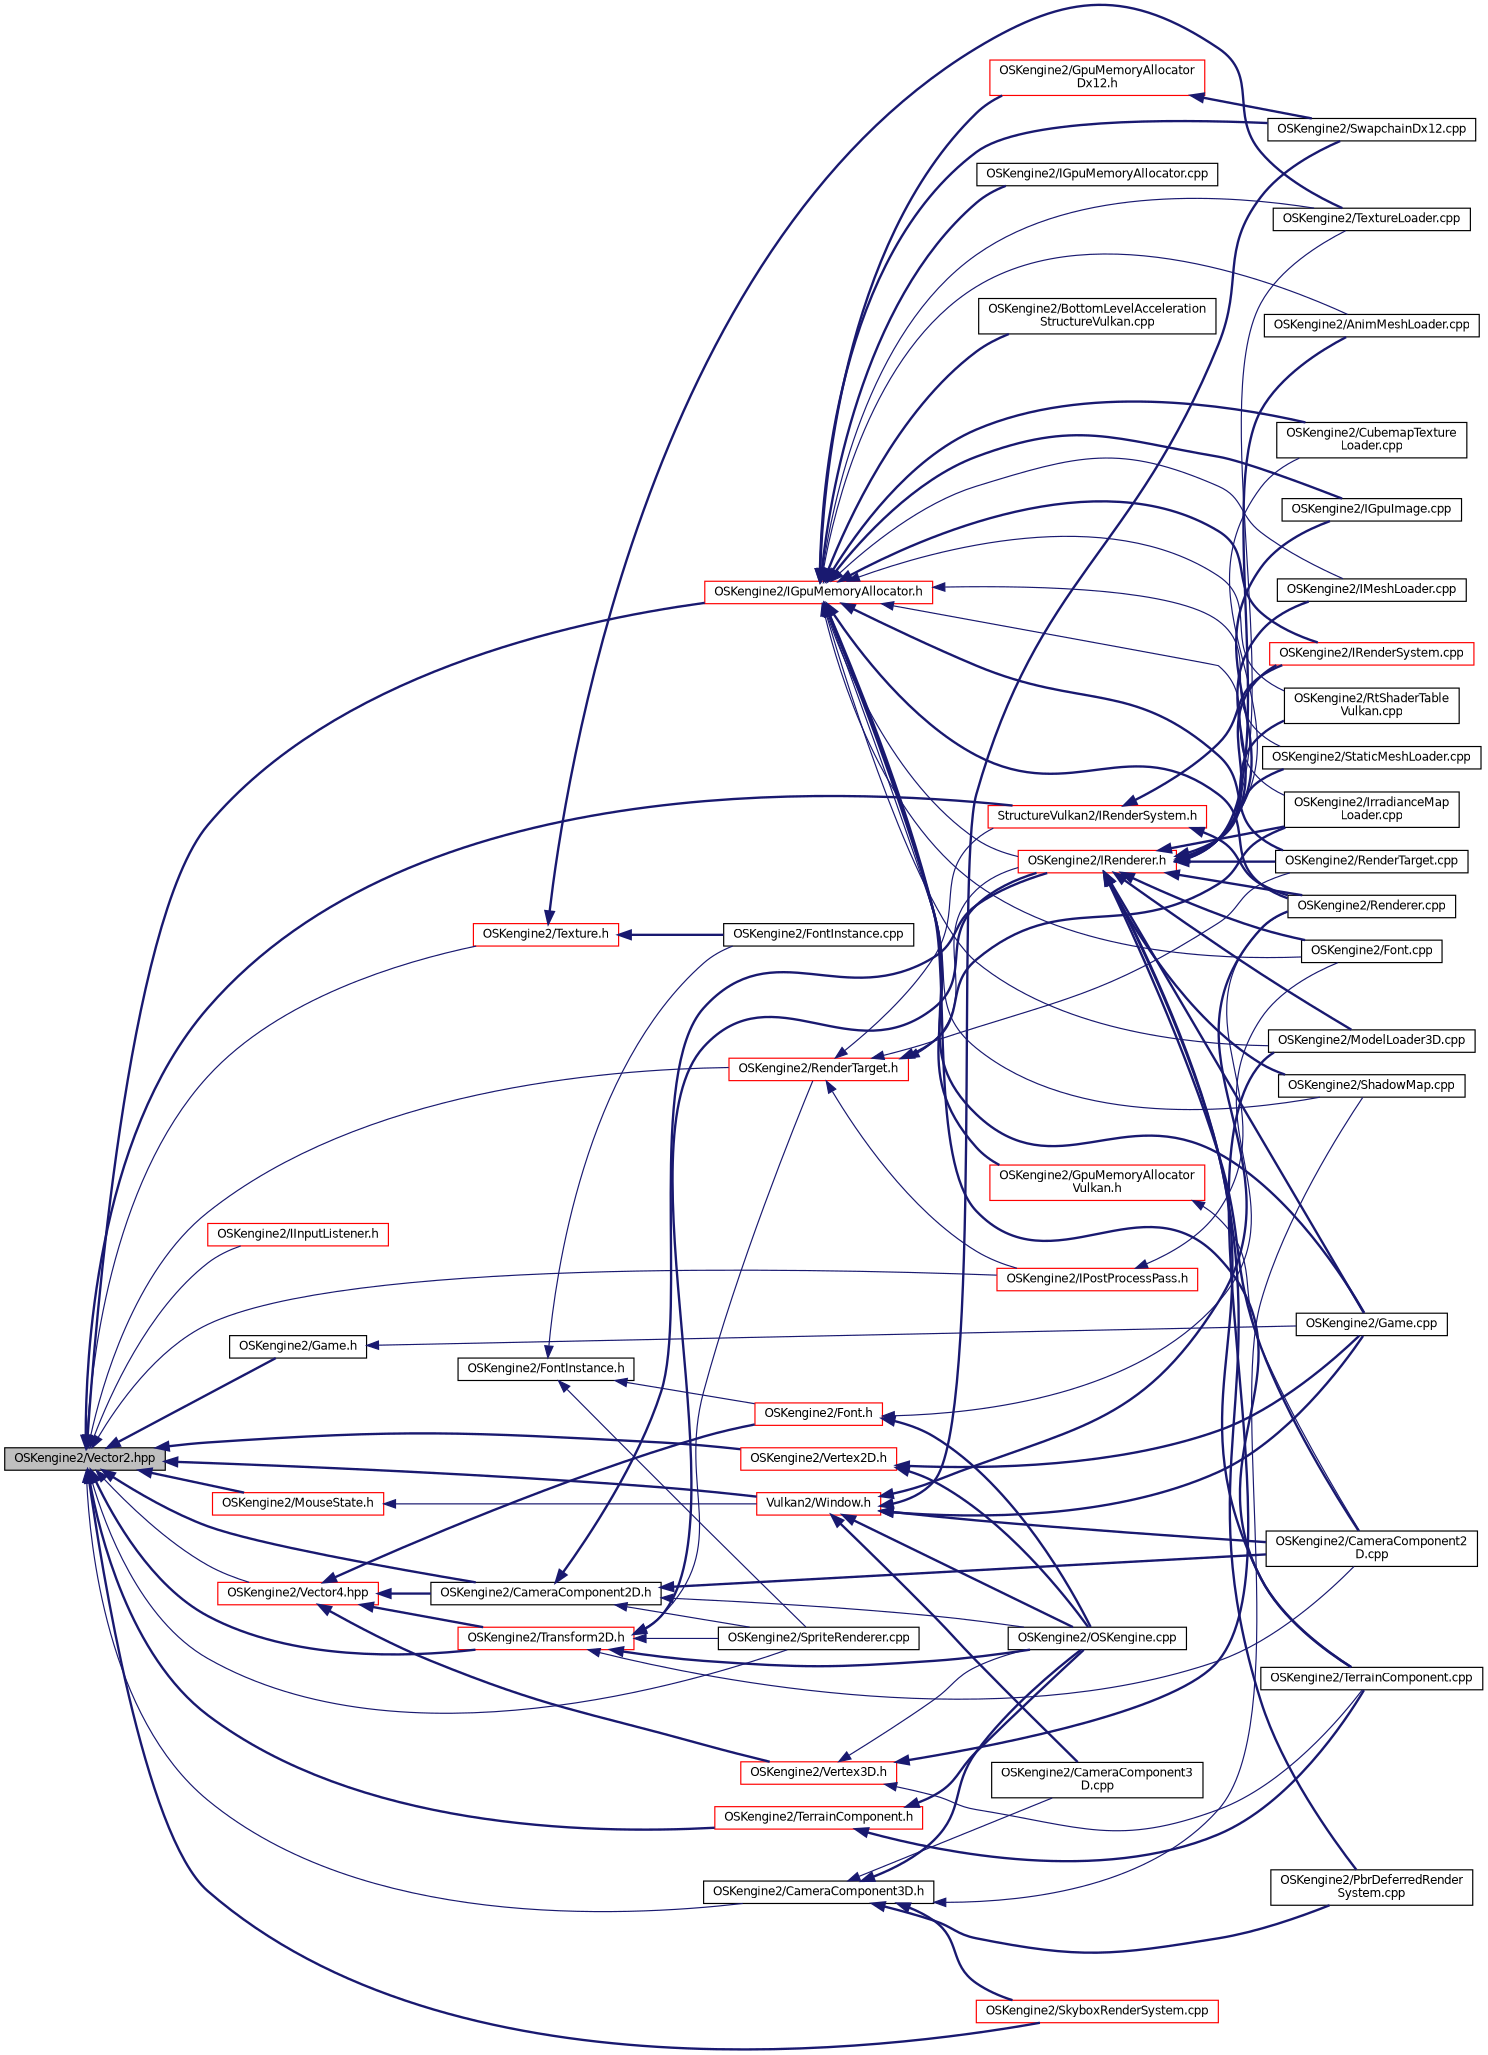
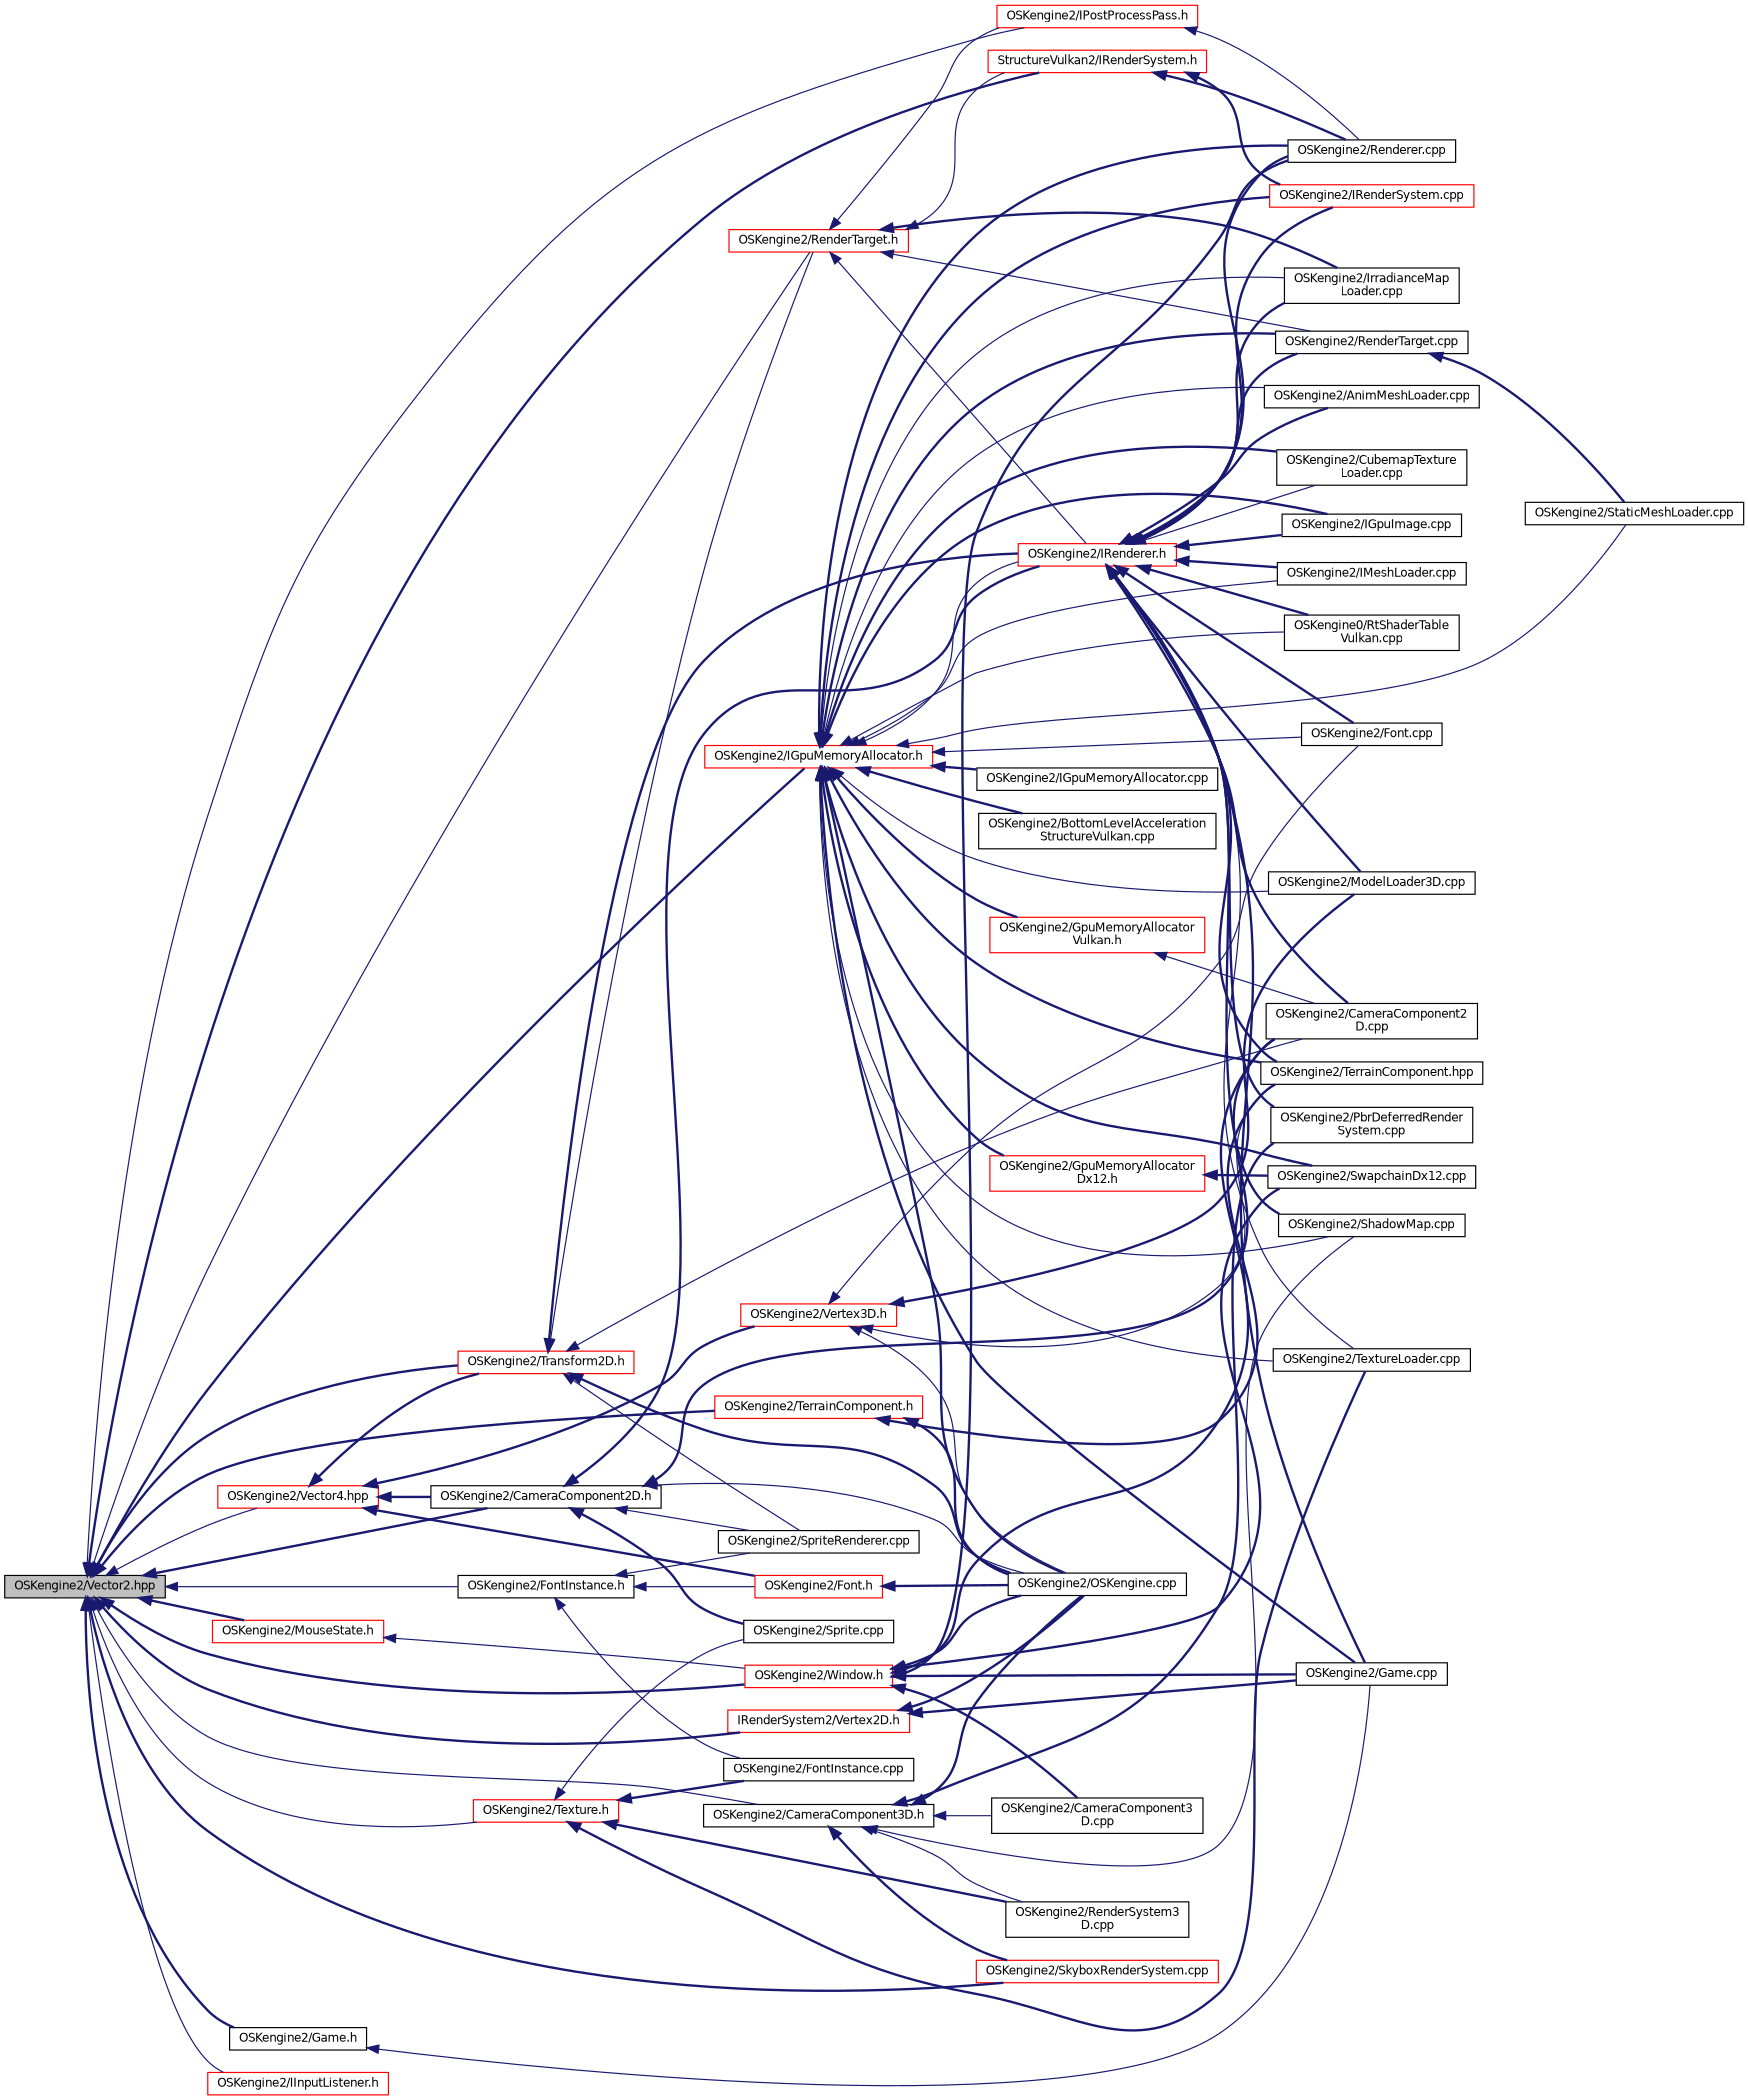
  digraph {
    rankdir=LR
    node [color=black fillcolor=white fontname=Helvetica fontsize=10 shape=record style=filled]
    edge [color=midnightblue dir=back fontname=Helvetica fontsize=10 labelfontname=Helvetica labelfontsize=10 style=bold]
    n1 [fillcolor=grey75 fontcolor=black height=0.2 label="OSKengine2/Vector2.hpp" width=0.4]
    n2 [height=0.2 label="OSKengine2/CameraComponent2D.h" width=0.4]
    n3 [height=0.2 label="OSKengine2/CameraComponent3D.h" width=0.4]
    n4 [height=0.2 label="OSKengine2/FontInstance.h" width=0.4]
    n5 [height=0.2 label="OSKengine2/Game.h" width=0.4]
    n6 [color=red height=0.2 label="OSKengine2/IGpuMemoryAllocator.h" width=0.4]
    n7 [color=red height=0.2 label="OSKengine2/IInputListener.h" width=0.4]
    n8 [color=red height=0.2 label="OSKengine2/IPostProcessPass.h" width=0.4]
    n9 [color=red height=0.2 label="StructureVulkan2/IRenderSystem.h" width=0.4]
    n10 [color=red height=0.2 label="OSKengine2/MouseState.h" width=0.4]
-   n11 [color=red height=0.2 label="Vulkan2/Window.h" width=0.4]
+   n11 [color=red height=0.2 label="OSKengine2/Window.h" width=0.4]
    n12 [color=red height=0.2 label="OSKengine2/RenderTarget.h" width=0.4]
    n13 [color=red height=0.2 label="OSKengine2/TerrainComponent.h" width=0.4]
    n14 [color=red height=0.2 label="OSKengine2/Texture.h" width=0.4]
    n15 [color=red height=0.2 label="OSKengine2/Transform2D.h" width=0.4]
    n16 [color=red height=0.2 label="OSKengine2/Vector4.hpp" width=0.4]
-   n17 [color=red height=0.2 label="OSKengine2/Vertex2D.h" width=0.4]
+   n17 [color=red height=0.2 label="IRenderSystem2/Vertex2D.h" width=0.4]
    n18 [color=red height=0.2 label="OSKengine2/SkyboxRenderSystem.cpp" width=0.4]
    n19 [height=0.2 label="OSKengine2/CameraComponent2\lD.cpp" width=0.4]
    n20 [color=red height=0.2 label="OSKengine2/IRenderer.h" width=0.4]
    n21 [height=0.2 label="OSKengine2/OSKengine.cpp" width=0.4]
+   n22 [height=0.2 label="OSKengine2/Sprite.cpp" width=0.4]
    n23 [height=0.2 label="OSKengine2/SpriteRenderer.cpp" width=0.4]
    n24 [height=0.2 label="OSKengine2/PbrDeferredRender\lSystem.cpp" width=0.4]
    n25 [height=0.2 label="OSKengine2/ShadowMap.cpp" width=0.4]
    n26 [height=0.2 label="OSKengine2/CameraComponent3\lD.cpp" width=0.4]
+   n27 [height=0.2 label="OSKengine2/RenderSystem3\lD.cpp" width=0.4]
    n28 [color=red height=0.2 label="OSKengine2/Font.h" width=0.4]
    n29 [height=0.2 label="OSKengine2/FontInstance.cpp" width=0.4]
    n30 [height=0.2 label="OSKengine2/Game.cpp" width=0.4]
    n31 [height=0.2 label="OSKengine2/AnimMeshLoader.cpp" width=0.4]
    n32 [height=0.2 label="OSKengine2/CubemapTexture\lLoader.cpp" width=0.4]
    n33 [height=0.2 label="OSKengine2/Font.cpp" width=0.4]
    n34 [height=0.2 label="OSKengine2/IGpuImage.cpp" width=0.4]
    n35 [height=0.2 label="OSKengine2/IMeshLoader.cpp" width=0.4]
    n36 [color=red height=0.2 label="OSKengine2/IRenderSystem.cpp" width=0.4]
    n37 [height=0.2 label="OSKengine2/IrradianceMap\lLoader.cpp" width=0.4]
    n38 [height=0.2 label="OSKengine2/ModelLoader3D.cpp" width=0.4]
    n39 [height=0.2 label="OSKengine2/RenderTarget.cpp" width=0.4]
    n40 [height=0.2 label="OSKengine2/Renderer.cpp" width=0.4]
-   n41 [height=0.2 label="OSKengine2/RtShaderTable\lVulkan.cpp" width=0.4]
+   n41 [height=0.2 label="OSKengine0/RtShaderTable\lVulkan.cpp" width=0.4]
    n42 [height=0.2 label="OSKengine2/StaticMeshLoader.cpp" width=0.4]
-   n43 [height=0.2 label="OSKengine2/TerrainComponent.cpp" width=0.4]
+   n43 [height=0.2 label="OSKengine2/TerrainComponent.hpp" width=0.4]
    n44 [height=0.2 label="OSKengine2/TextureLoader.cpp" width=0.4]
    n45 [height=0.2 label="OSKengine2/BottomLevelAcceleration\lStructureVulkan.cpp" width=0.4]
    n46 [color=red height=0.2 label="OSKengine2/GpuMemoryAllocator\lDx12.h" width=0.4]
    n47 [height=0.2 label="OSKengine2/SwapchainDx12.cpp" width=0.4]
    n48 [color=red height=0.2 label="OSKengine2/GpuMemoryAllocator\lVulkan.h" width=0.4]
    n49 [height=0.2 label="OSKengine2/IGpuMemoryAllocator.cpp" width=0.4]
    n50 [color=red height=0.2 label="OSKengine2/Vertex3D.h" width=0.4]
    n1 -> n2
    n1 -> n3 [style=solid]
-   n1 -> n23 [style=solid]
+   n1 -> n4 [style=solid]
    n1 -> n5
    n1 -> n6
    n1 -> n7 [style=solid]
    n1 -> n8 [style=solid]
    n1 -> n9
    n1 -> n10
    n1 -> n11
    n1 -> n12 [style=solid]
    n1 -> n13
    n1 -> n14 [style=solid]
    n1 -> n15
    n1 -> n16 [style=solid]
    n1 -> n17
    n1 -> n18
    n2 -> n19
    n2 -> n20
    n2 -> n21 [style=solid]
+   n2 -> n22
    n2 -> n23 [style=solid]
    n3 -> n18
    n3 -> n21
    n3 -> n24
    n3 -> n25 [style=solid]
    n3 -> n26 [style=solid]
+   n3 -> n27 [style=solid]
    n4 -> n23 [style=solid]
    n4 -> n28 [style=solid]
    n4 -> n29 [style=solid]
    n5 -> n30 [style=solid]
    n6 -> n20 [style=solid]
+   n6 -> n21
    n6 -> n25 [style=solid]
    n6 -> n30
    n6 -> n31 [style=solid]
    n6 -> n32
    n6 -> n33 [style=solid]
    n6 -> n34
    n6 -> n35 [style=solid]
    n6 -> n36
    n6 -> n37 [style=solid]
    n6 -> n38 [style=solid]
    n6 -> n39
    n6 -> n40
    n6 -> n41 [style=solid]
    n6 -> n42 [style=solid]
    n6 -> n43
    n6 -> n44 [style=solid]
    n6 -> n45
    n6 -> n46
    n6 -> n47
    n6 -> n48
    n6 -> n49
    n8 -> n40 [style=solid]
    n9 -> n36
    n9 -> n40
    n10 -> n11 [style=solid]
    n11 -> n19
    n11 -> n21
    n11 -> n26
    n11 -> n30
    n11 -> n40
    n11 -> n47
    n12 -> n8 [style=solid]
    n12 -> n9 [style=solid]
    n12 -> n20 [style=solid]
    n12 -> n37
    n12 -> n39 [style=solid]
    n13 -> n21
    n13 -> n43
+   n14 -> n22 [style=solid]
+   n14 -> n27
    n14 -> n29
    n14 -> n44
    n15 -> n12 [style=solid]
    n15 -> n19 [style=solid]
    n15 -> n20
    n15 -> n21
    n15 -> n23 [style=solid]
    n16 -> n2
    n16 -> n15
    n16 -> n28
    n16 -> n50
    n17 -> n21
    n17 -> n30
    n20 -> n19
    n20 -> n24
    n20 -> n25
    n20 -> n30
    n20 -> n31
    n20 -> n32 [style=solid]
    n20 -> n33
    n20 -> n34
    n20 -> n35
    n20 -> n36
    n20 -> n37
    n20 -> n38
    n20 -> n39
    n20 -> n40
    n20 -> n41
-   n20 -> n42
+   n39 -> n42
    n20 -> n43
    n20 -> n44 [style=solid]
    n28 -> n21
-   n28 -> n33 [style=solid]
+   n50 -> n33 [style=solid]
    n46 -> n47
    n48 -> n19 [style=solid]
    n50 -> n21 [style=solid]
    n50 -> n38
    n50 -> n43 [style=solid]
  }
